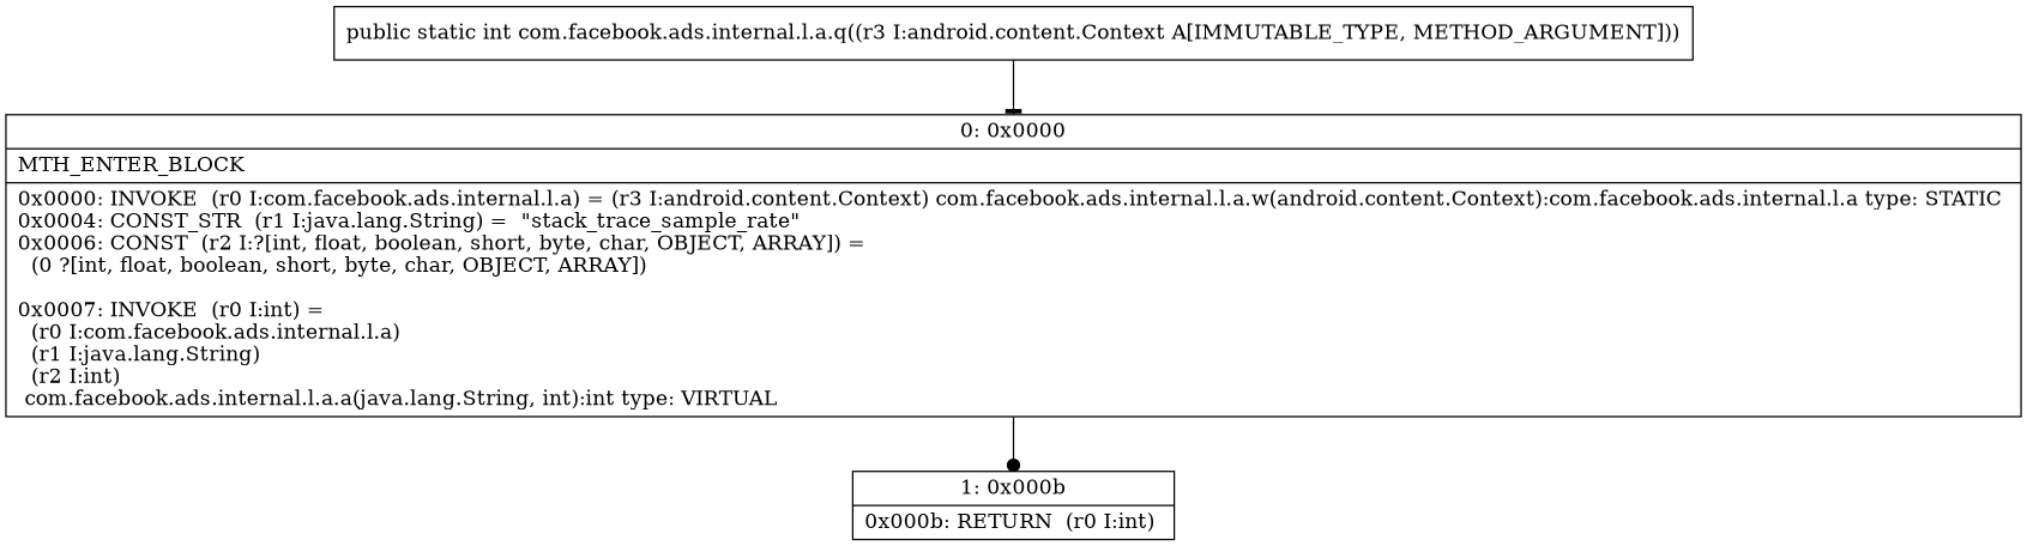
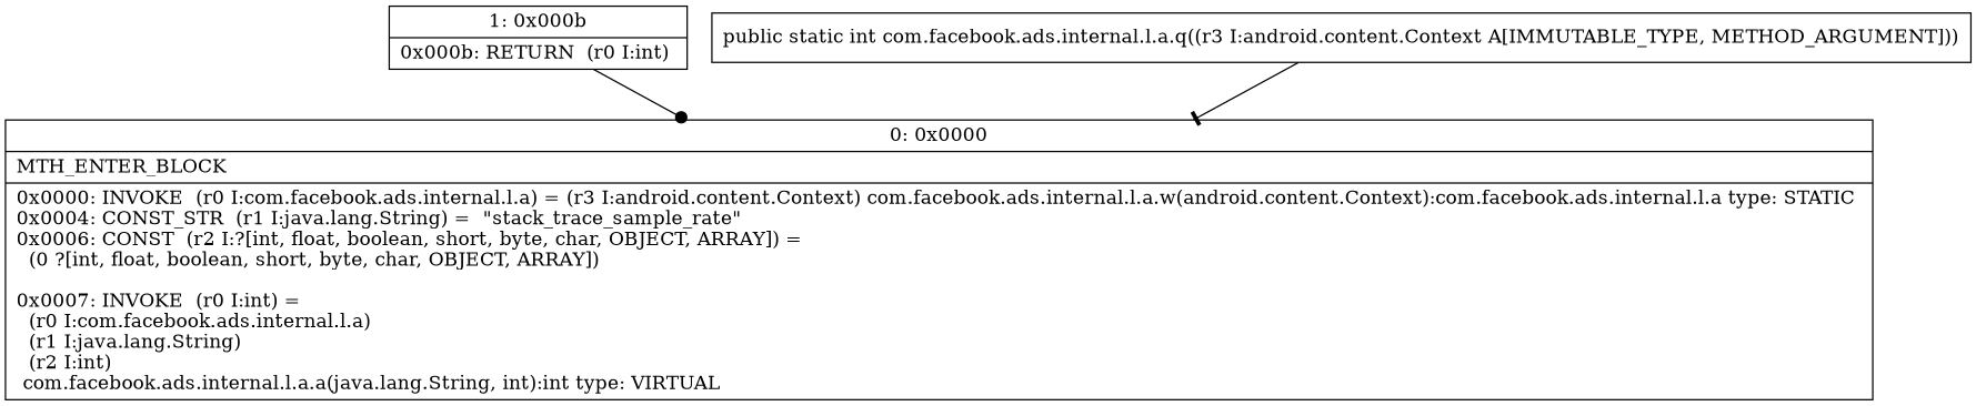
  digraph {
    node [shape=record]
    n1 [label="{0\:\ 0x0000|MTH_ENTER_BLOCK\l|0x0000: INVOKE  (r0 I:com.facebook.ads.internal.l.a) = (r3 I:android.content.Context) com.facebook.ads.internal.l.a.w(android.content.Context):com.facebook.ads.internal.l.a type: STATIC \l0x0004: CONST_STR  (r1 I:java.lang.String) =  \"stack_trace_sample_rate\" \l0x0006: CONST  (r2 I:?[int, float, boolean, short, byte, char, OBJECT, ARRAY]) = \l  (0 ?[int, float, boolean, short, byte, char, OBJECT, ARRAY])\l \l0x0007: INVOKE  (r0 I:int) = \l  (r0 I:com.facebook.ads.internal.l.a)\l  (r1 I:java.lang.String)\l  (r2 I:int)\l com.facebook.ads.internal.l.a.a(java.lang.String, int):int type: VIRTUAL \l}"]
    n2 [label="{1\:\ 0x000b|0x000b: RETURN  (r0 I:int) \l}"]
    n3 [label="{public static int com.facebook.ads.internal.l.a.q((r3 I:android.content.Context A[IMMUTABLE_TYPE, METHOD_ARGUMENT])) }"]
-   n1 -> n2 [arrowhead=dot]
+   n2 -> n1 [arrowhead=dot]
    n3 -> n1 [arrowhead=tee]
  }
